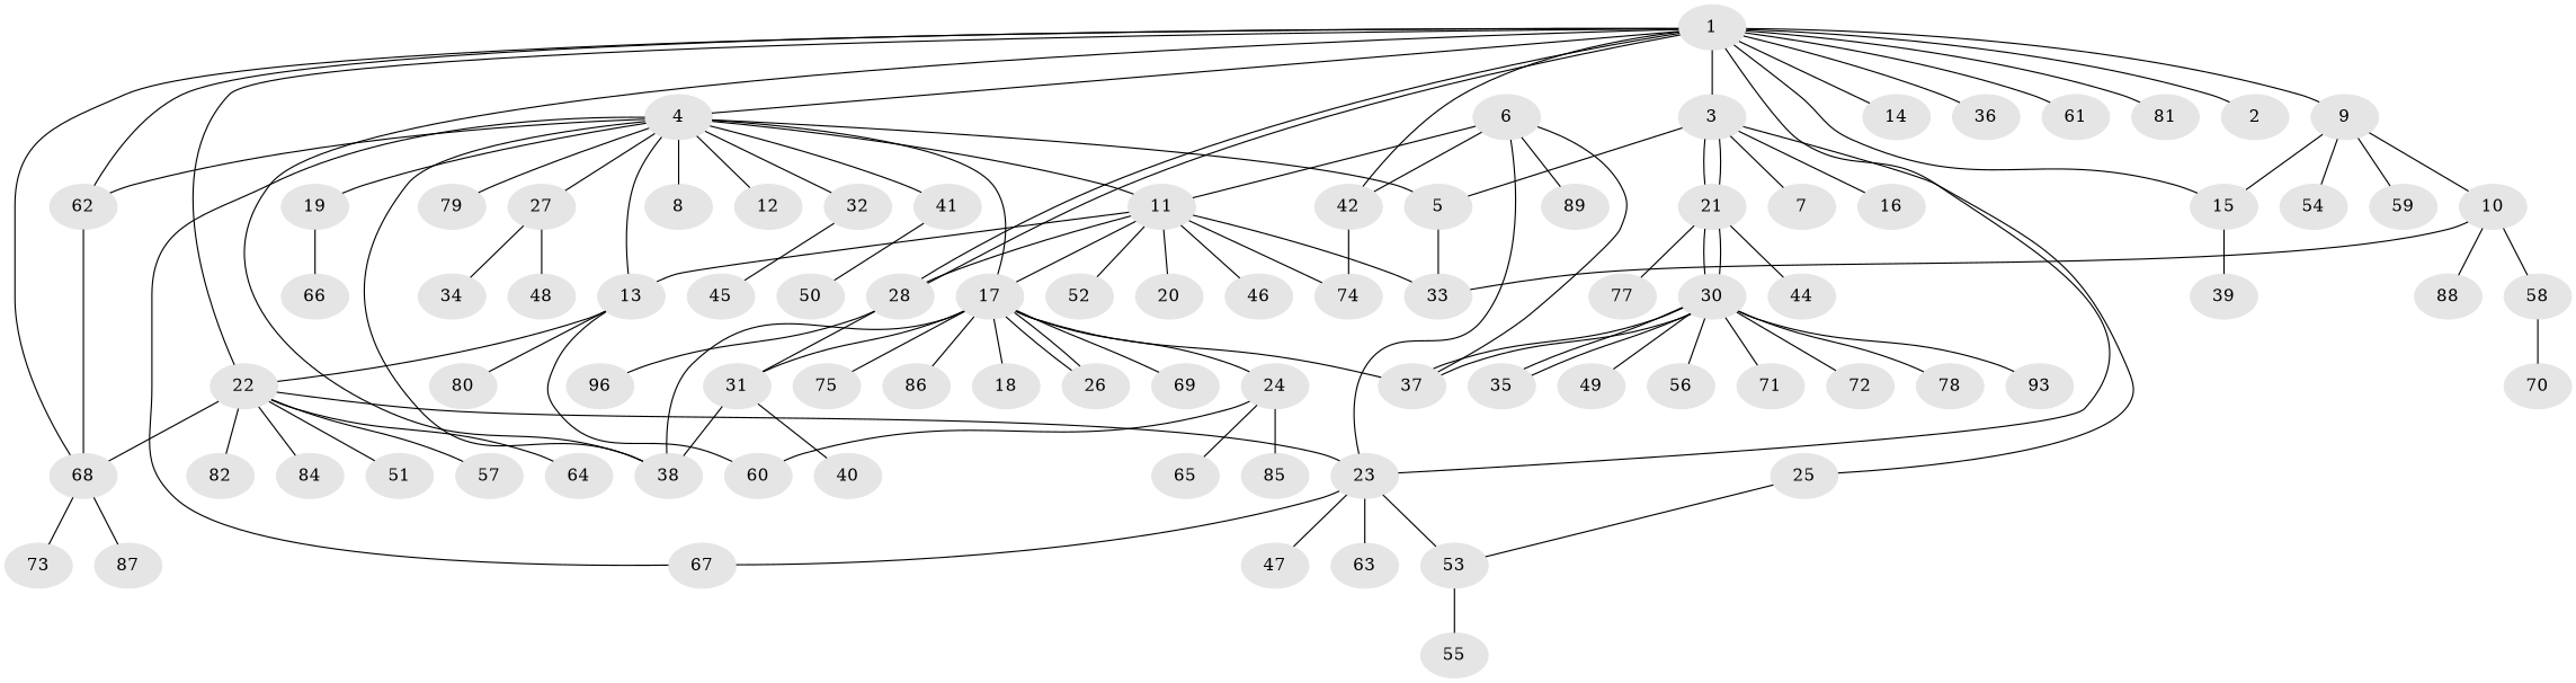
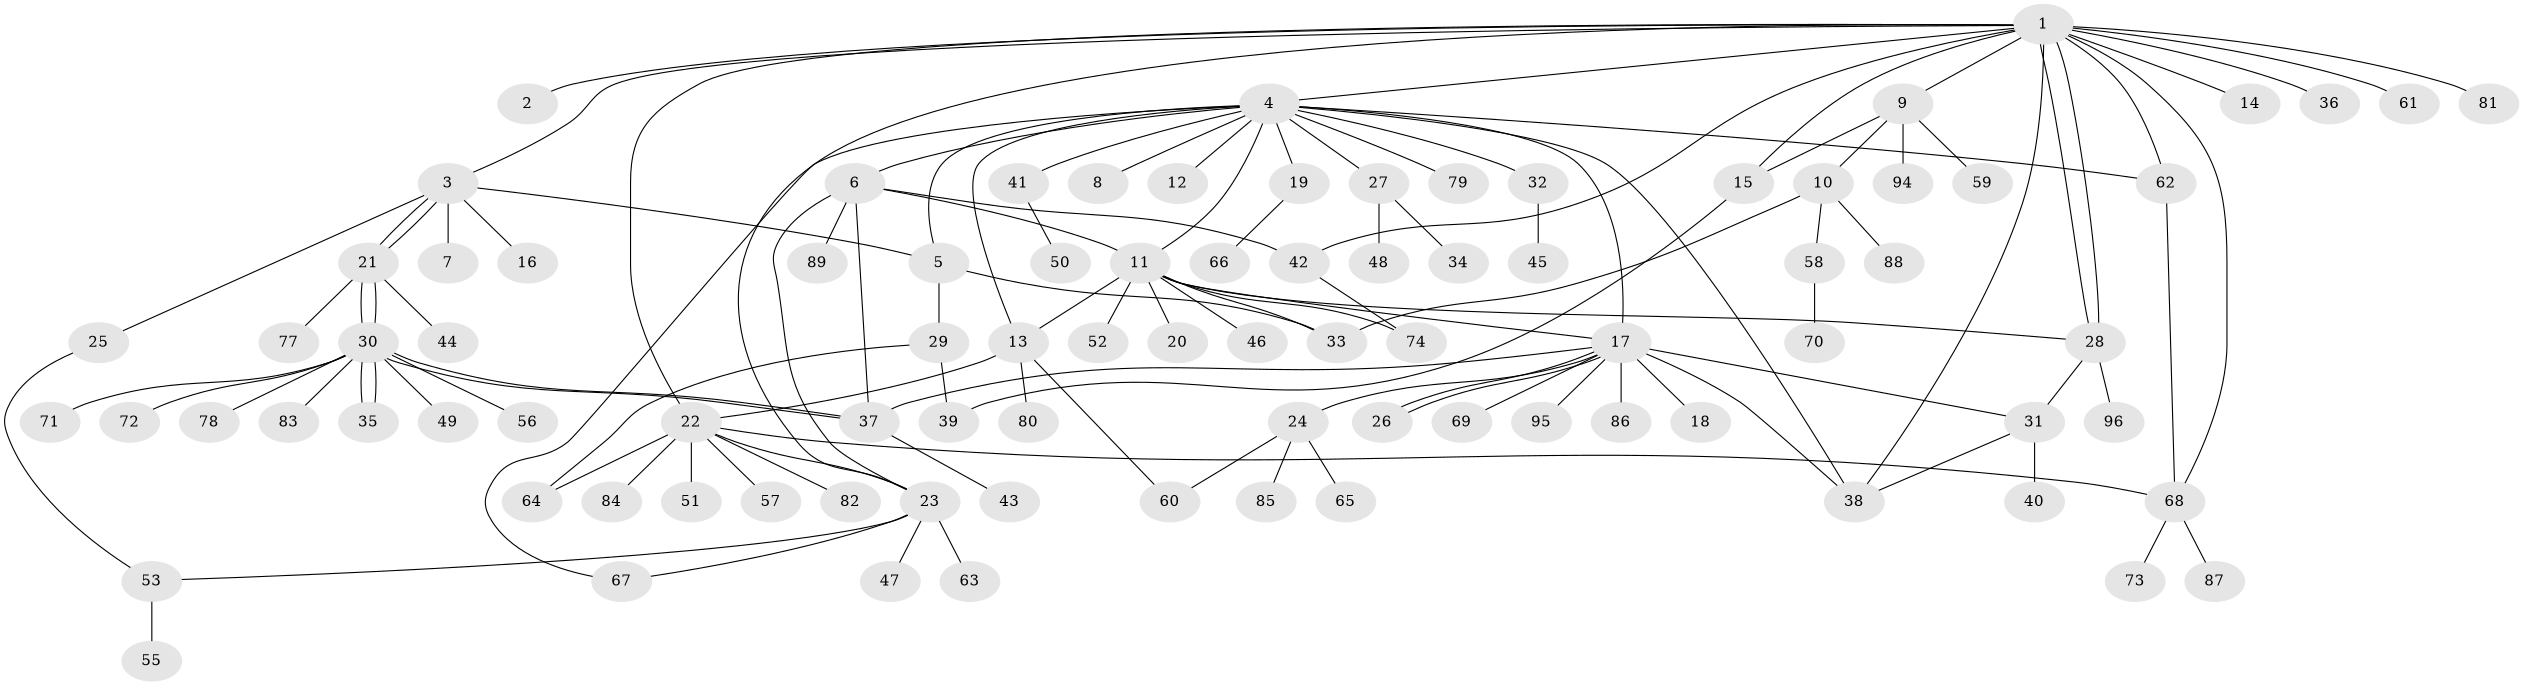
  graph {
    node [color=gray90 style=filled]
    1
    2
    3
    4
    9
    14
    15
    22
    23
    28
    36
    38
    42
    61
    62
    68
    81
    5
    7
    16
    21
    25
    6
    8
    11
    12
    13
    17
    19
    27
    32
    41
    67
    79
    10
-   54
+   54 [label=94]
    59
    39
    51
    57
    64
    82
    84
    47
    53
    63
    31
    n48 [label=96]
    74
    73
    87
+   29
    33
    30
    44
    77
    37
    89
    20
    46
    52
    60
    80
    18
    24
    26
    69
-   75
+   75 [label=95]
    86
    66
    34
    48
    45
    50
+   43
    58
    88
    70
    65
    85
    40
    35
    49
    56
    71
    72
    78
-   83 [label=93]
+   83
    55
    1 -- 2
    1 -- 3
    1 -- 4
    1 -- 9
    1 -- 14
    1 -- 15
    1 -- 22
    1 -- 23
    1 -- 28
    1 -- 28
    1 -- 36
    1 -- 38
    1 -- 42
    1 -- 61
    1 -- 62
    1 -- 68
    1 -- 81
    3 -- 5
    3 -- 7
    3 -- 16
    3 -- 21
    3 -- 21
    3 -- 25
    4 -- 38
    4 -- 62
    4 -- 5
+   4 -- 6
    4 -- 8
    4 -- 11
    4 -- 12
    4 -- 13
    4 -- 17
    4 -- 19
    4 -- 27
    4 -- 32
    4 -- 41
    4 -- 67
    4 -- 79
    9 -- 15
    9 -- 10
    9 -- 54
    9 -- 59
    15 -- 39
    22 -- 23
    22 -- 68
    22 -- 51
    22 -- 57
    22 -- 64
    22 -- 82
    22 -- 84
    23 -- 67
    23 -- 47
    23 -- 53
    23 -- 63
    28 -- 31
    28 -- n48
    42 -- 74
    62 -- 68
    68 -- 73
    68 -- 87
+   5 -- 29
    5 -- 33
    21 -- 30
    21 -- 30
    21 -- 44
    21 -- 77
    25 -- 53
    6 -- 23
    6 -- 42
    6 -- 11
    6 -- 37
    6 -- 89
    11 -- 28
    11 -- 13
    11 -- 17
    11 -- 74
    11 -- 33
    11 -- 20
    11 -- 46
    11 -- 52
    13 -- 22
    13 -- 60
    13 -- 80
    17 -- 38
    17 -- 31
    17 -- 37
    17 -- 18
    17 -- 24
    17 -- 26
    17 -- 26
    17 -- 69
    17 -- 75
    17 -- 86
    19 -- 66
    27 -- 34
    27 -- 48
    32 -- 45
    41 -- 50
    10 -- 33
    10 -- 58
    10 -- 88
    53 -- 55
    31 -- 38
    31 -- 40
+   29 -- 39
+   29 -- 64
    30 -- 37
    30 -- 37
    30 -- 35
    30 -- 35
    30 -- 49
    30 -- 56
    30 -- 71
    30 -- 72
    30 -- 78
    30 -- 83
+   37 -- 43
    24 -- 60
    24 -- 65
    24 -- 85
    58 -- 70
  }
